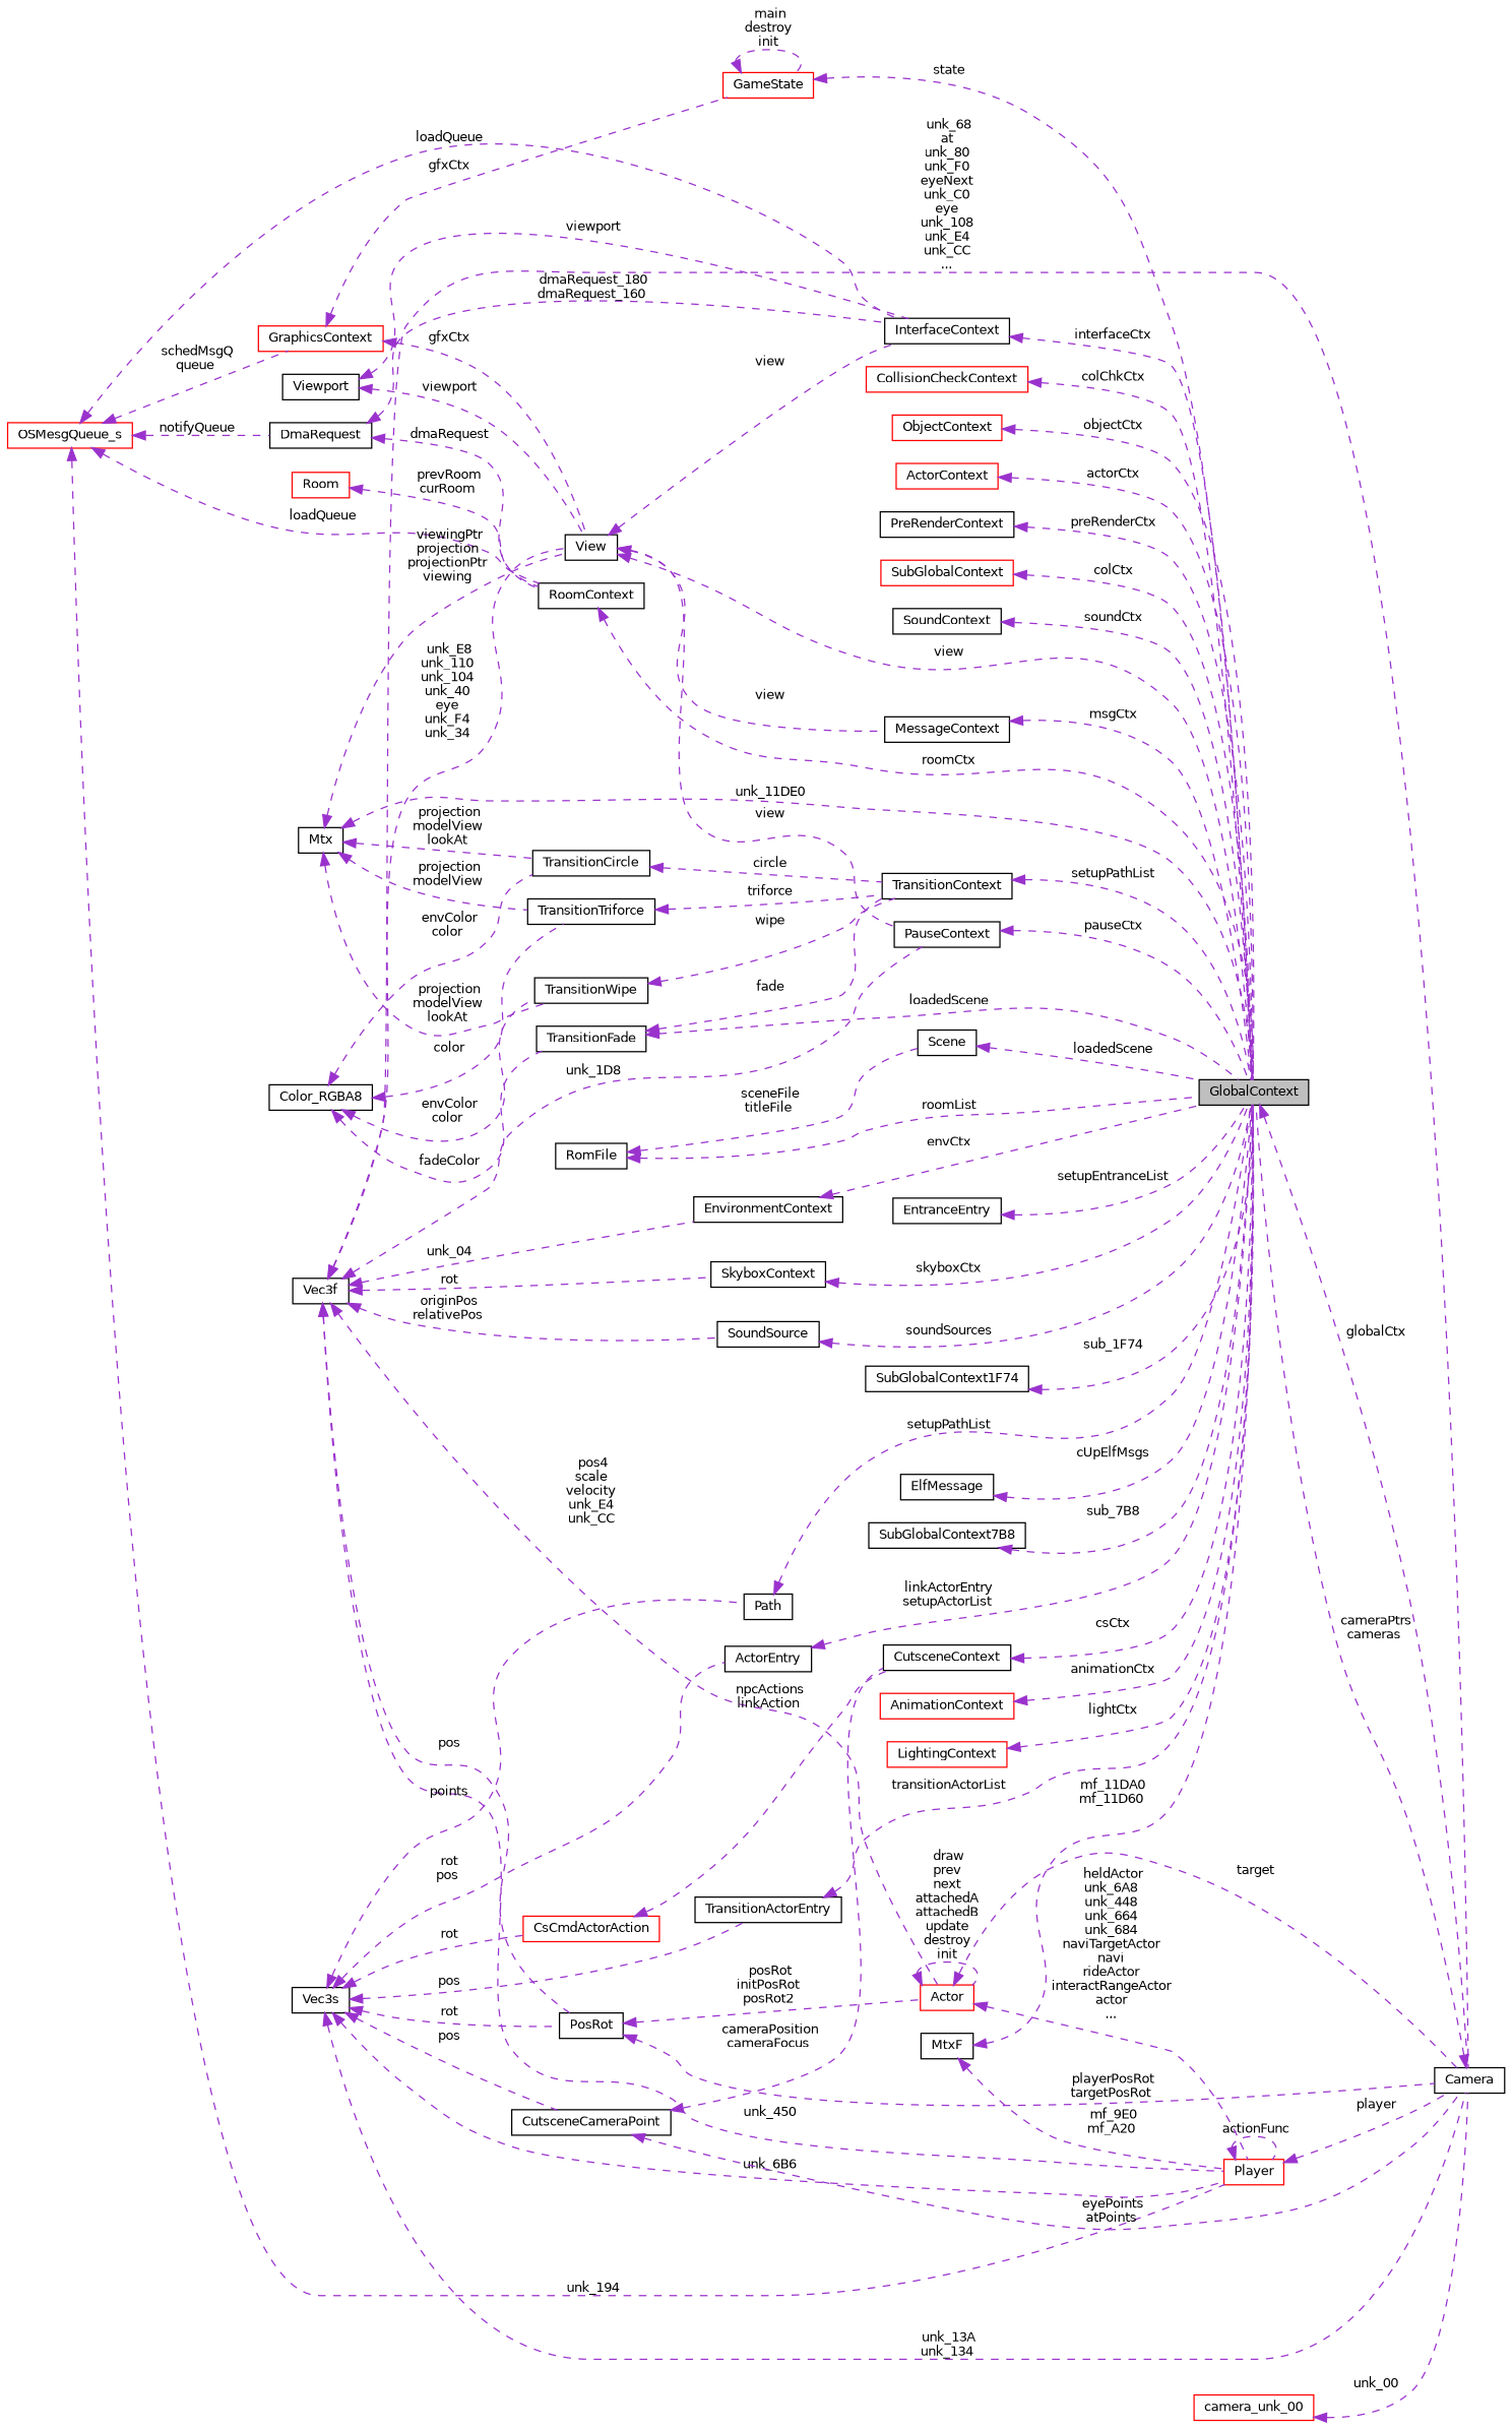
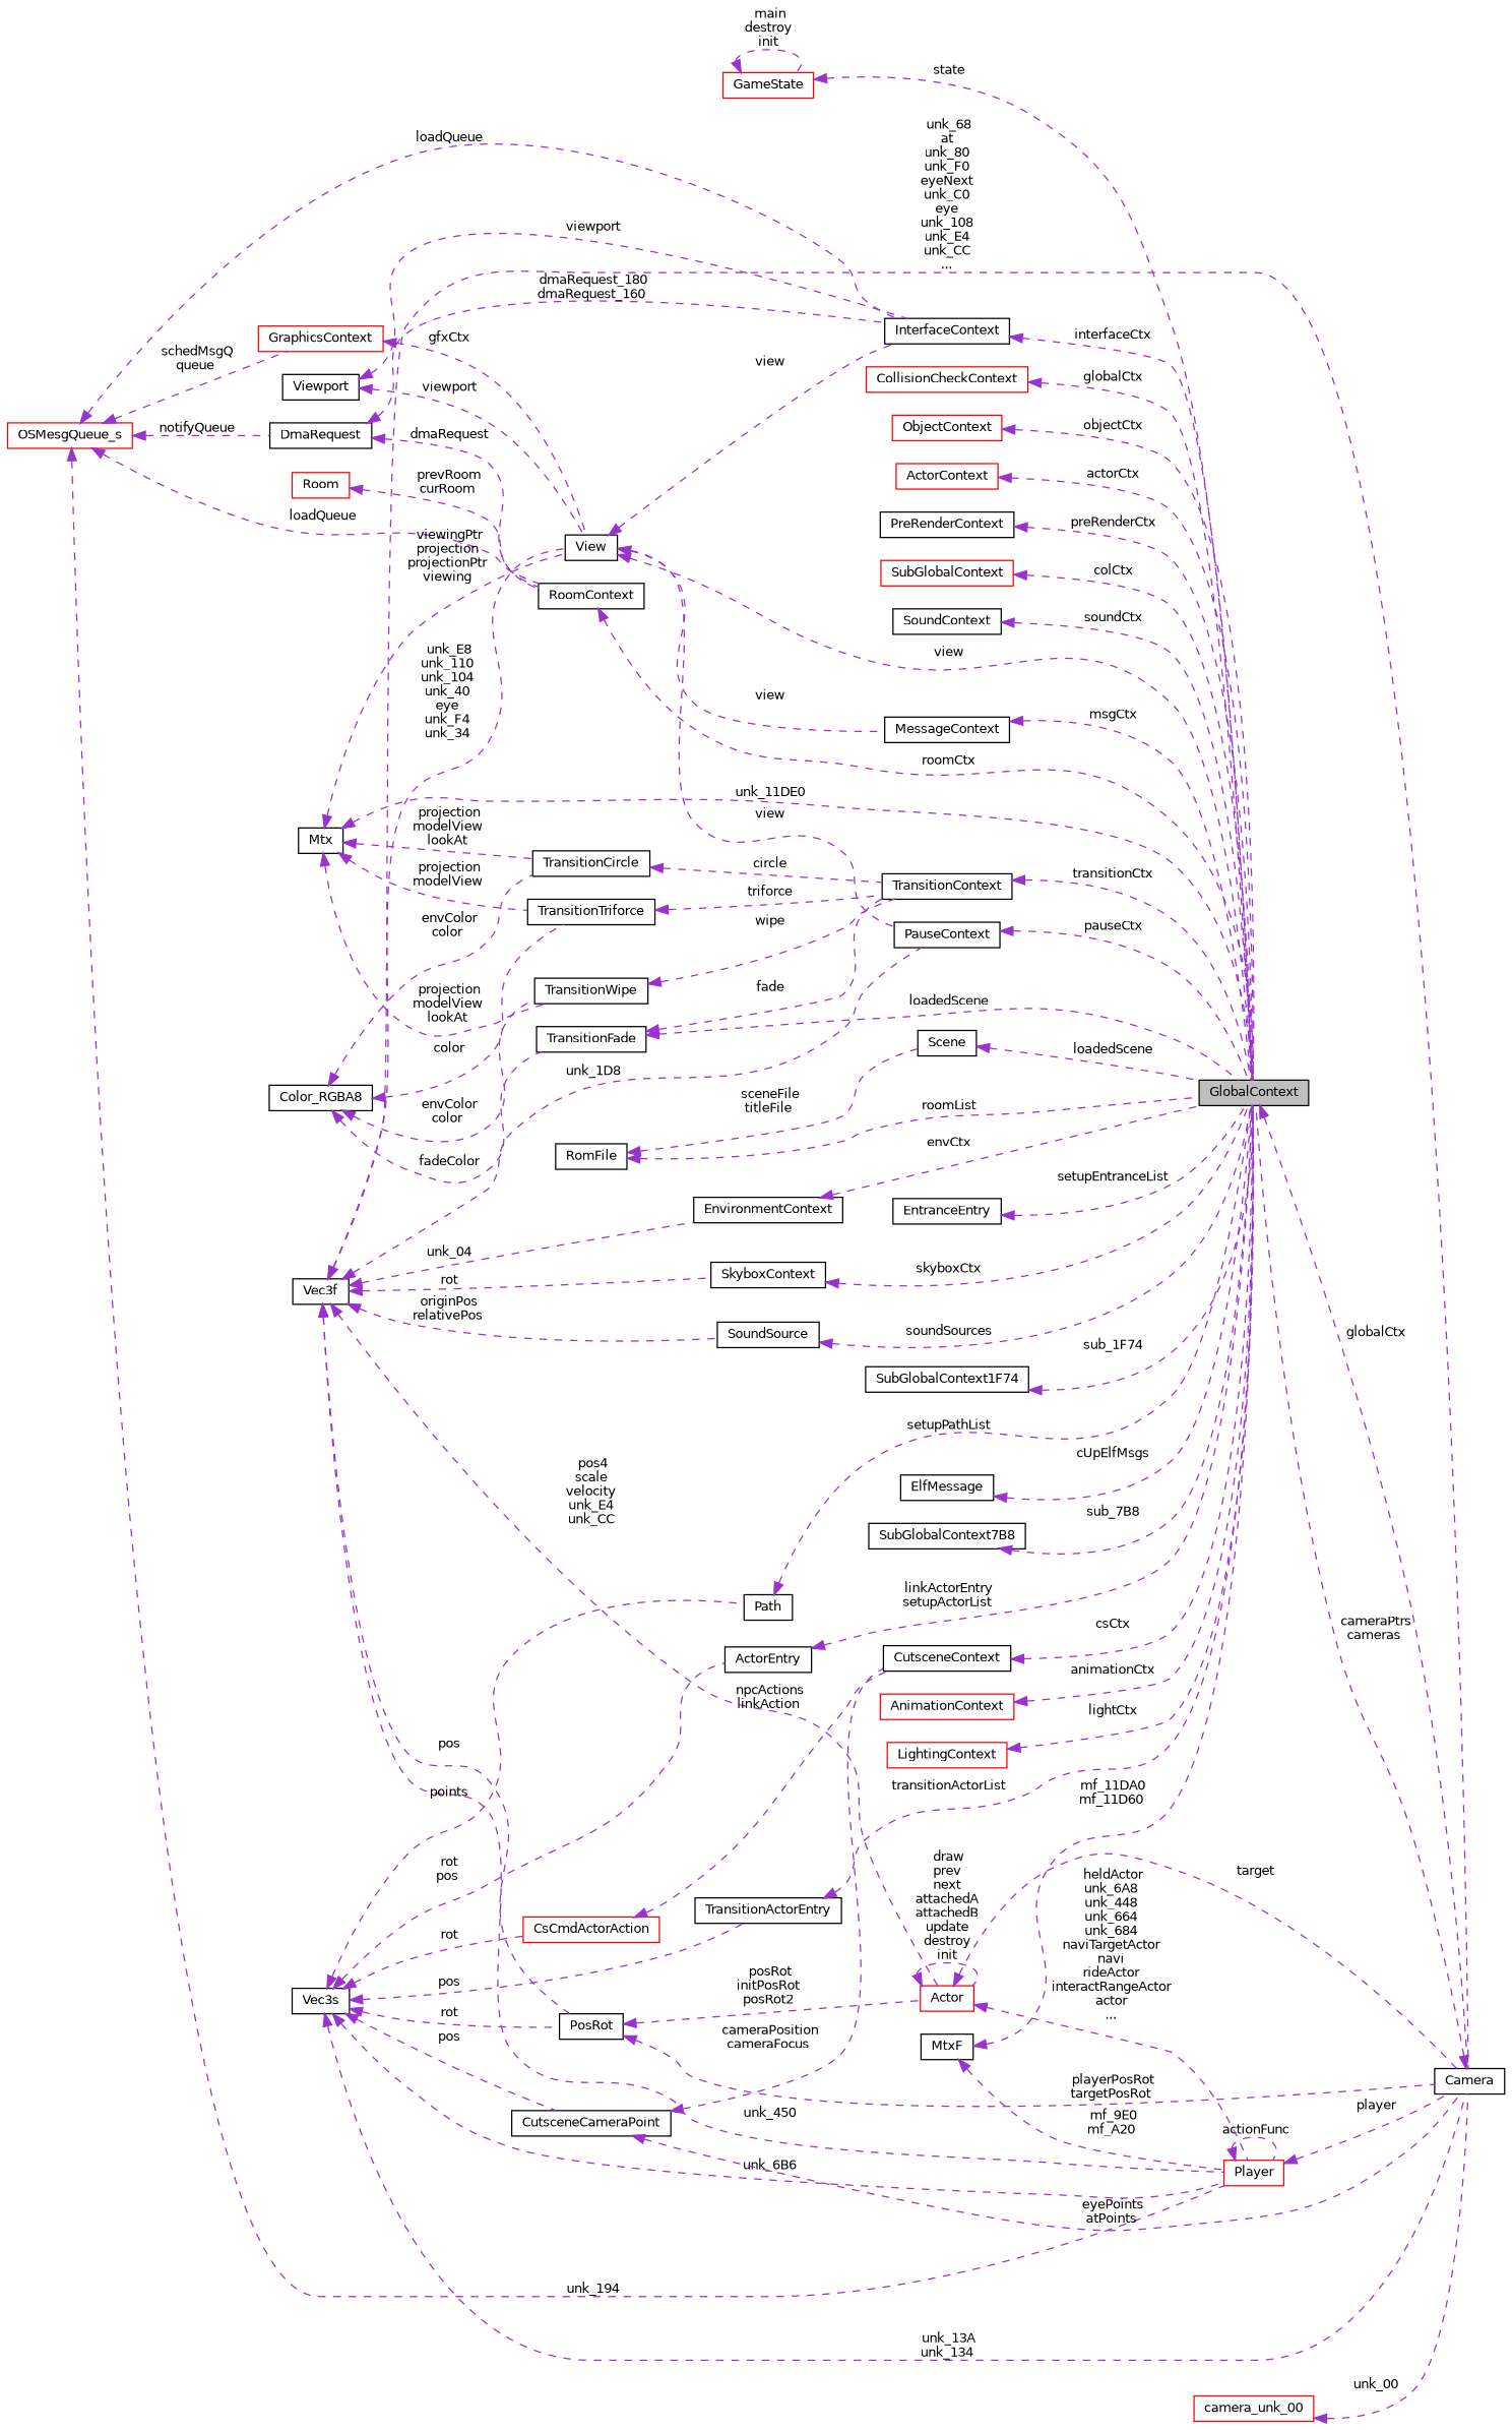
  digraph {
    rankdir=LR
    node [color=black fillcolor=white fontname=Helvetica fontsize=10 shape=record style=filled]
    edge [color=darkorchid3 dir=back fontname=Helvetica fontsize=10 labelfontname=Helvetica labelfontsize=10 style=dashed]
    n1 [fillcolor=grey75 fontcolor=black height=0.2 label=GlobalContext width=0.4]
    n2 [height=0.2 label=Camera width=0.4]
    n3 [height=0.2 label=InterfaceContext width=0.4]
    n4 [height=0.2 label=View width=0.4]
    n5 [height=0.2 label=PauseContext width=0.4]
    n6 [height=0.2 label=MessageContext width=0.4]
    n7 [color=red height=0.2 label=GraphicsContext width=0.4]
    n8 [color=red height=0.2 label=GameState width=0.4]
    n9 [color=red height=0.2 label=OSMesgQueue_s width=0.4]
    n10 [height=0.2 label=DmaRequest width=0.4]
    n11 [color=red height=0.2 label=Player width=0.4]
    n12 [height=0.2 label=RoomContext width=0.4]
    n13 [height=0.2 label=Viewport width=0.4]
    n14 [height=0.2 label=Mtx width=0.4]
    n15 [height=0.2 label=TransitionTriforce width=0.4]
    n16 [height=0.2 label=TransitionCircle width=0.4]
    n17 [height=0.2 label=TransitionWipe width=0.4]
    n18 [height=0.2 label=TransitionContext width=0.4]
    n19 [height=0.2 label=Vec3f width=0.4]
    n20 [height=0.2 label=EnvironmentContext width=0.4]
    n21 [color=red height=0.2 label=Actor width=0.4]
    n22 [height=0.2 label=PosRot width=0.4]
    n23 [height=0.2 label=SkyboxContext width=0.4]
    n24 [height=0.2 label=SoundSource width=0.4]
    n25 [height=0.2 label=EntranceEntry width=0.4]
    n26 [height=0.2 label=TransitionActorEntry width=0.4]
    n27 [height=0.2 label=Vec3s width=0.4]
    n28 [height=0.2 label=Path width=0.4]
    n29 [height=0.2 label=ActorEntry width=0.4]
    n30 [height=0.2 label=CutsceneCameraPoint width=0.4]
    n31 [color=red height=0.2 label=CsCmdActorAction width=0.4]
    n32 [height=0.2 label=CutsceneContext width=0.4]
    n33 [height=0.2 label=SubGlobalContext1F74 width=0.4]
    n34 [height=0.2 label=Color_RGBA8 width=0.4]
    n35 [height=0.2 label=TransitionFade width=0.4]
    n36 [height=0.2 label=ElfMessage width=0.4]
    n37 [height=0.2 label=SubGlobalContext7B8 width=0.4]
    n38 [height=0.2 label=MtxF width=0.4]
    n39 [color=red height=0.2 label=camera_unk_00 width=0.4]
    n40 [height=0.2 label=RomFile width=0.4]
    n41 [height=0.2 label=Scene width=0.4]
    n42 [color=red height=0.2 label=Room width=0.4]
    n43 [color=red height=0.2 label=AnimationContext width=0.4]
    n44 [color=red height=0.2 label=LightingContext width=0.4]
    n45 [color=red height=0.2 label=CollisionCheckContext width=0.4]
    n46 [color=red height=0.2 label=ObjectContext width=0.4]
    n47 [color=red height=0.2 label=ActorContext width=0.4]
    n48 [height=0.2 label=PreRenderContext width=0.4]
    n49 [color=red height=0.2 label=SubGlobalContext width=0.4]
    n50 [height=0.2 label=SoundContext width=0.4]
    n1 -> n2 [label=" globalCtx"]
    n2 -> n1 [label=" cameraPtrs\ncameras"]
    n3 -> n1 [label=" interfaceCtx"]
    n4 -> n1 [label=" view"]
    n4 -> n3 [label=" view"]
    n4 -> n5 [label=" view"]
    n4 -> n6 [label=" view"]
    n5 -> n1 [label=" pauseCtx"]
    n6 -> n1 [label=" msgCtx"]
    n7 -> n4 [label=" gfxCtx"]
-   n7 -> n8 [label=" gfxCtx"]
    n8 -> n1 [label=" state"]
    n8 -> n8 [label=" main\ndestroy\ninit"]
    n9 -> n3 [label=" loadQueue"]
    n9 -> n7 [label=" schedMsgQ\nqueue"]
    n9 -> n10 [label=" notifyQueue"]
    n9 -> n11 [label=" unk_194"]
    n9 -> n12 [label=" loadQueue"]
    n10 -> n3 [label=" dmaRequest_180\ndmaRequest_160"]
    n10 -> n12 [label=" dmaRequest"]
    n11 -> n2 [label=" player"]
    n11 -> n11 [label=" actionFunc"]
    n12 -> n1 [label=" roomCtx"]
    n13 -> n3 [label=" viewport"]
    n13 -> n4 [label=" viewport"]
    n14 -> n1 [label=" unk_11DE0"]
    n14 -> n4 [label=" viewingPtr\nprojection\nprojectionPtr\nviewing"]
    n14 -> n15 [label=" projection\nmodelView"]
    n14 -> n16 [label=" projection\nmodelView\nlookAt"]
    n14 -> n17 [label=" projection\nmodelView\nlookAt"]
    n15 -> n18 [label=" triforce"]
    n16 -> n18 [label=" circle"]
    n17 -> n18 [label=" wipe"]
-   n18 -> n1 [label=" setupPathList"]
+   n18 -> n1 [label=" transitionCtx"]
    n19 -> n2 [label=" unk_68\nat\nunk_80\nunk_F0\neyeNext\nunk_C0\neye\nunk_108\nunk_E4\nunk_CC\n..."]
    n19 -> n4 [label=" unk_E8\nunk_110\nunk_104\nunk_40\neye\nunk_F4\nunk_34"]
    n19 -> n5 [label=" unk_1D8"]
    n19 -> n11 [label=" unk_450"]
    n19 -> n20 [label=" unk_04"]
    n19 -> n21 [label=" pos4\nscale\nvelocity\nunk_E4\nunk_CC"]
    n19 -> n22 [label=" pos"]
    n19 -> n23 [label=" rot"]
    n19 -> n24 [label=" originPos\nrelativePos"]
    n20 -> n1 [label=" envCtx"]
    n21 -> n2 [label=" target"]
    n21 -> n11 [label=" heldActor\nunk_6A8\nunk_448\nunk_664\nunk_684\nnaviTargetActor\nnavi\nrideActor\ninteractRangeActor\nactor\n..."]
    n21 -> n21 [label=" draw\nprev\nnext\nattachedA\nattachedB\nupdate\ndestroy\ninit"]
    n22 -> n2 [label=" playerPosRot\ntargetPosRot"]
    n22 -> n21 [label=" posRot\ninitPosRot\nposRot2"]
    n23 -> n1 [label=" skyboxCtx"]
    n24 -> n1 [label=" soundSources"]
    n25 -> n1 [label=" setupEntranceList"]
    n26 -> n1 [label=" transitionActorList"]
    n27 -> n2 [label=" unk_13A\nunk_134"]
    n27 -> n11 [label=" unk_6B6"]
    n27 -> n22 [label=" rot"]
    n27 -> n26 [label=" pos"]
    n27 -> n28 [label=" points"]
    n27 -> n29 [label=" rot\npos"]
    n27 -> n30 [label=" pos"]
    n27 -> n31 [label=" rot"]
    n28 -> n1 [label=" setupPathList"]
    n29 -> n1 [label=" linkActorEntry\nsetupActorList"]
    n30 -> n2 [label=" eyePoints\natPoints"]
    n30 -> n32 [label=" cameraPosition\ncameraFocus"]
    n31 -> n32 [label=" npcActions\nlinkAction"]
    n32 -> n1 [label=" csCtx"]
    n33 -> n1 [label=" sub_1F74"]
    n34 -> n15 [label=" color"]
    n34 -> n16 [label=" envColor\ncolor"]
    n34 -> n17 [label=" envColor\ncolor"]
    n34 -> n35 [label=" fadeColor"]
    n35 -> n1 [label=" loadedScene"]
    n35 -> n18 [label=" fade"]
    n36 -> n1 [label=" cUpElfMsgs"]
    n37 -> n1 [label=" sub_7B8"]
    n38 -> n1 [label=" mf_11DA0\nmf_11D60"]
    n38 -> n11 [label=" mf_9E0\nmf_A20"]
    n39 -> n2 [label=" unk_00"]
    n40 -> n1 [label=" roomList"]
    n40 -> n41 [label=" sceneFile\ntitleFile"]
    n41 -> n1 [label=" loadedScene"]
    n42 -> n12 [label=" prevRoom\ncurRoom"]
    n43 -> n1 [label=" animationCtx"]
    n44 -> n1 [label=" lightCtx"]
-   n45 -> n1 [label=" colChkCtx"]
+   n45 -> n1 [label=" globalCtx"]
    n46 -> n1 [label=" objectCtx"]
    n47 -> n1 [label=" actorCtx"]
    n48 -> n1 [label=" preRenderCtx"]
    n49 -> n1 [label=" colCtx"]
    n50 -> n1 [label=" soundCtx"]
  }
